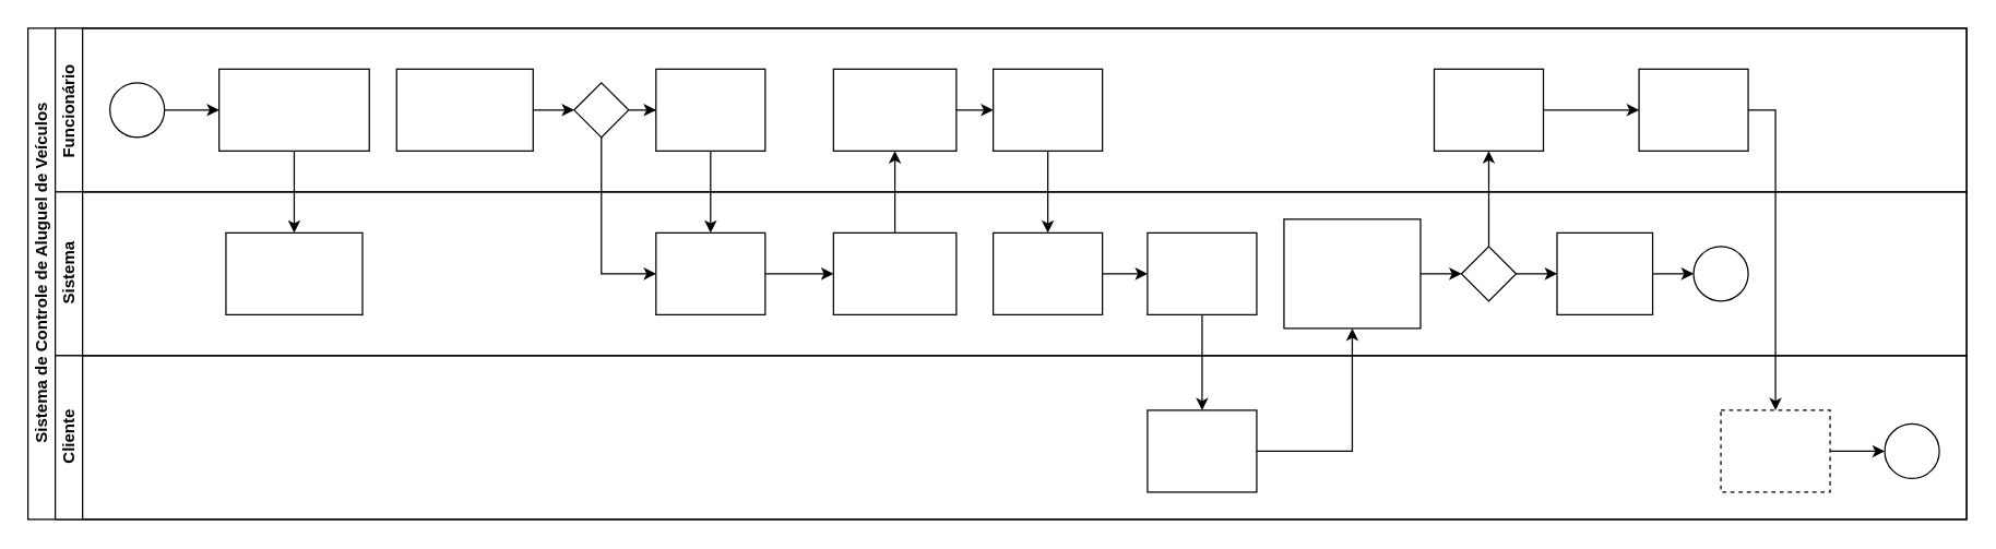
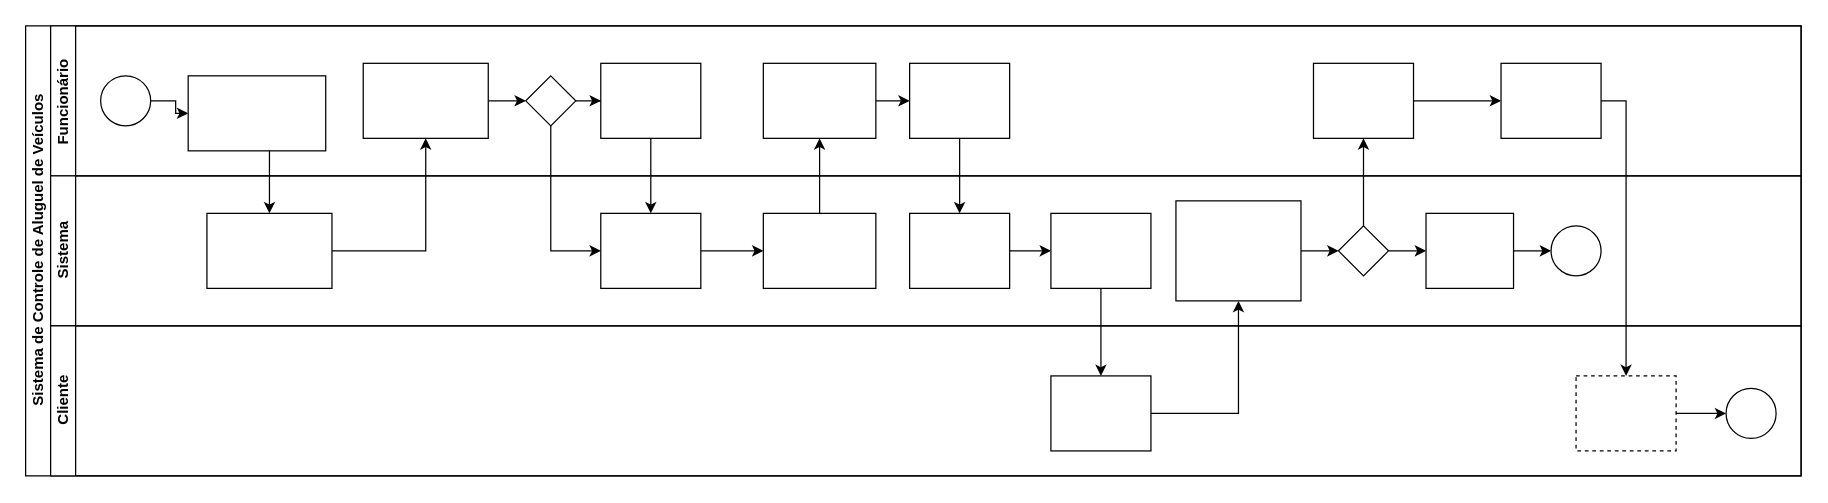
  <mxCell id="0" />
  <mxCell id="1" parent="0" />
  <mxCell id="2" value="Sistema de Controle de Aluguel de Veículos" style="swimlane;html=1;childLayout=stackLayout;resizeParent=1;resizeParentMax=0;horizontal=0;startSize=20;horizontalStack=0;" parent="1" vertex="1"><mxGeometry x="20" y="20" width="1420" height="360" as="geometry" /></mxCell>
  <mxCell id="3" value="Funcionário&amp;nbsp;" style="swimlane;html=1;startSize=20;horizontal=0;" parent="2" vertex="1"><mxGeometry x="20" width="1400" height="120" as="geometry" /></mxCell>
  <mxCell id="4" value="" style="edgeStyle=orthogonalEdgeStyle;rounded=0;orthogonalLoop=1;jettySize=auto;html=1;" parent="3" source="5" target="6" edge="1"><mxGeometry relative="1" as="geometry" /></mxCell>
  <mxCell id="5" value="" style="ellipse;whiteSpace=wrap;html=1;" parent="3" vertex="1"><mxGeometry x="40" y="40" width="40" height="40" as="geometry" /></mxCell>
- <mxCell id="6" value="&lt;font color=&quot;#ffffff&quot;&gt;Selecionar a opção de Locação de Veículos&lt;/font&gt;" style="rounded=0;whiteSpace=wrap;html=1;fontFamily=Helvetica;fontSize=12;fontColor=#000000;align=center;" parent="3" vertex="1"><mxGeometry x="120" y="30" width="110" height="60" as="geometry" /></mxCell>
+ <mxCell id="6" value="&lt;font color=&quot;#ffffff&quot;&gt;Selecionar a opção de Locação de Veículos&lt;/font&gt;" style="rounded=0;whiteSpace=wrap;html=1;fontFamily=Helvetica;fontSize=12;fontColor=#000000;align=center;" parent="3" vertex="1"><mxGeometry x="110" y="40" width="110" height="60" as="geometry" /></mxCell>
  <mxCell id="7" value="" style="edgeStyle=orthogonalEdgeStyle;rounded=0;orthogonalLoop=1;jettySize=auto;html=1;" edge="1" parent="3" source="8" target="10"><mxGeometry relative="1" as="geometry" /></mxCell>
  <mxCell id="8" value="&lt;font color=&quot;#ffffff&quot;&gt;Localizar o cliente desejado&lt;/font&gt;" style="whiteSpace=wrap;html=1;fontColor=#000000;rounded=0;" vertex="1" parent="3"><mxGeometry x="250" y="30" width="100" height="60" as="geometry" /></mxCell>
  <mxCell id="9" value="" style="edgeStyle=orthogonalEdgeStyle;rounded=0;orthogonalLoop=1;jettySize=auto;html=1;" edge="1" parent="3" source="10" target="11"><mxGeometry relative="1" as="geometry" /></mxCell>
  <mxCell id="10" value="" style="rhombus;whiteSpace=wrap;html=1;fontColor=#000000;rounded=0;" vertex="1" parent="3"><mxGeometry x="380" y="40" width="40" height="40" as="geometry" /></mxCell>
  <mxCell id="11" value="&lt;font color=&quot;#ffffff&quot;&gt;Cadastrar o Cliente&lt;/font&gt;" style="whiteSpace=wrap;html=1;fontColor=#000000;rounded=0;" vertex="1" parent="3"><mxGeometry x="440" y="30" width="80" height="60" as="geometry" /></mxCell>
  <mxCell id="12" value="" style="edgeStyle=orthogonalEdgeStyle;rounded=0;orthogonalLoop=1;jettySize=auto;html=1;" edge="1" parent="3" source="13" target="14"><mxGeometry relative="1" as="geometry" /></mxCell>
  <mxCell id="13" value="&lt;font color=&quot;#ffffff&quot;&gt;Selecionar veículo&lt;/font&gt;" style="whiteSpace=wrap;html=1;fontColor=#000000;rounded=0;" vertex="1" parent="3"><mxGeometry x="570" y="30" width="90" height="60" as="geometry" /></mxCell>
  <mxCell id="14" value="&lt;font color=&quot;#ffffff&quot;&gt;Selecionar dados da locação&lt;/font&gt;" style="whiteSpace=wrap;html=1;fontColor=#000000;rounded=0;" vertex="1" parent="3"><mxGeometry x="687" y="30" width="80" height="60" as="geometry" /></mxCell>
  <mxCell id="15" value="" style="edgeStyle=orthogonalEdgeStyle;rounded=0;orthogonalLoop=1;jettySize=auto;html=1;" edge="1" parent="3" source="16" target="17"><mxGeometry relative="1" as="geometry" /></mxCell>
  <mxCell id="16" value="&lt;font color=&quot;#ffffff&quot;&gt;Registrar locação&lt;/font&gt;" style="whiteSpace=wrap;html=1;fontColor=#000000;rounded=0;" vertex="1" parent="3"><mxGeometry x="1010" y="30" width="80" height="60" as="geometry" /></mxCell>
  <mxCell id="17" value="&lt;font color=&quot;#ffffff&quot;&gt;Liberar veículo&lt;/font&gt;" style="whiteSpace=wrap;html=1;fontColor=#000000;rounded=0;" vertex="1" parent="3"><mxGeometry x="1160" y="30" width="80" height="60" as="geometry" /></mxCell>
  <mxCell id="18" value="Sistema" style="swimlane;html=1;startSize=20;horizontal=0;" parent="2" vertex="1"><mxGeometry x="20" y="120" width="1400" height="120" as="geometry" /></mxCell>
  <mxCell id="19" value="&lt;font color=&quot;#ffffff&quot;&gt;Carregar clientes registrados&lt;/font&gt;" style="whiteSpace=wrap;html=1;fontColor=#000000;rounded=0;" vertex="1" parent="18"><mxGeometry x="125" y="30" width="100" height="60" as="geometry" /></mxCell>
  <mxCell id="20" value="" style="edgeStyle=orthogonalEdgeStyle;rounded=0;orthogonalLoop=1;jettySize=auto;html=1;" edge="1" parent="18" source="21" target="22"><mxGeometry relative="1" as="geometry" /></mxCell>
  <mxCell id="21" value="&lt;font color=&quot;#ffffff&quot;&gt;Verificar veículos disponíveis&lt;/font&gt;" style="whiteSpace=wrap;html=1;fontColor=#000000;rounded=0;" vertex="1" parent="18"><mxGeometry x="440" y="30" width="80" height="60" as="geometry" /></mxCell>
  <mxCell id="22" value="&lt;font color=&quot;#ffffff&quot;&gt;Listar veículos disponíveis&lt;/font&gt;" style="whiteSpace=wrap;html=1;fontColor=#000000;rounded=0;" vertex="1" parent="18"><mxGeometry x="570" y="30" width="90" height="60" as="geometry" /></mxCell>
  <mxCell id="23" value="" style="edgeStyle=orthogonalEdgeStyle;rounded=0;orthogonalLoop=1;jettySize=auto;html=1;" edge="1" parent="18" source="24" target="25"><mxGeometry relative="1" as="geometry" /></mxCell>
  <mxCell id="24" value="&lt;font color=&quot;#ffffff&quot;&gt;Calcular valor total e caução&lt;/font&gt;" style="whiteSpace=wrap;html=1;fontColor=#000000;rounded=0;" vertex="1" parent="18"><mxGeometry x="687" y="30" width="80" height="60" as="geometry" /></mxCell>
  <mxCell id="25" value="&lt;font color=&quot;#ffffff&quot;&gt;Informar valores ao cliente&lt;/font&gt;" style="whiteSpace=wrap;html=1;fontColor=#000000;rounded=0;" vertex="1" parent="18"><mxGeometry x="800" y="30" width="80" height="60" as="geometry" /></mxCell>
  <mxCell id="26" value="" style="edgeStyle=orthogonalEdgeStyle;rounded=0;orthogonalLoop=1;jettySize=auto;html=1;" edge="1" parent="18" source="27" target="29"><mxGeometry relative="1" as="geometry" /></mxCell>
  <mxCell id="27" value="&lt;font color=&quot;#ffffff&quot;&gt;Verificar se o pagamento foi efetuado corretamente&lt;/font&gt;" style="whiteSpace=wrap;html=1;fontColor=#000000;rounded=0;" vertex="1" parent="18"><mxGeometry x="900" y="20" width="100" height="80" as="geometry" /></mxCell>
  <mxCell id="28" value="" style="edgeStyle=orthogonalEdgeStyle;rounded=0;orthogonalLoop=1;jettySize=auto;html=1;" edge="1" parent="18" source="29" target="31"><mxGeometry relative="1" as="geometry" /></mxCell>
  <mxCell id="29" value="" style="rhombus;whiteSpace=wrap;html=1;fontColor=#000000;rounded=0;" vertex="1" parent="18"><mxGeometry x="1030" y="40" width="40" height="40" as="geometry" /></mxCell>
  <mxCell id="30" value="" style="edgeStyle=orthogonalEdgeStyle;rounded=0;orthogonalLoop=1;jettySize=auto;html=1;" edge="1" parent="18" source="31" target="32"><mxGeometry relative="1" as="geometry" /></mxCell>
  <mxCell id="31" value="&lt;font color=&quot;#ffffff&quot;&gt;Cancelar locação&lt;/font&gt;" style="whiteSpace=wrap;html=1;fontColor=#000000;rounded=0;" vertex="1" parent="18"><mxGeometry x="1100" y="30" width="70" height="60" as="geometry" /></mxCell>
  <mxCell id="32" value="" style="ellipse;whiteSpace=wrap;html=1;fontColor=#000000;rounded=0;" vertex="1" parent="18"><mxGeometry x="1200" y="40" width="40" height="40" as="geometry" /></mxCell>
  <mxCell id="33" value="Cliente" style="swimlane;html=1;startSize=20;horizontal=0;" parent="2" vertex="1"><mxGeometry x="20" y="240" width="1400" height="120" as="geometry" /></mxCell>
  <mxCell id="34" value="&lt;font color=&quot;#ffffff&quot;&gt;Efetuar pagamento&lt;/font&gt;" style="whiteSpace=wrap;html=1;fontColor=#000000;rounded=0;" vertex="1" parent="33"><mxGeometry x="800" y="40" width="80" height="60" as="geometry" /></mxCell>
  <mxCell id="35" value="" style="edgeStyle=orthogonalEdgeStyle;rounded=0;orthogonalLoop=1;jettySize=auto;html=1;" edge="1" parent="33" source="36" target="37"><mxGeometry relative="1" as="geometry" /></mxCell>
  <mxCell id="36" value="&lt;font color=&quot;#ffffff&quot;&gt;Receber veículo&lt;/font&gt;" style="whiteSpace=wrap;html=1;fontColor=#000000;rounded=0;dashed=1;" vertex="1" parent="33"><mxGeometry x="1220" y="40" width="80" height="60" as="geometry" /></mxCell>
  <mxCell id="37" value="" style="ellipse;whiteSpace=wrap;html=1;fontColor=#000000;rounded=0;" vertex="1" parent="33"><mxGeometry x="1340" y="50" width="40" height="40" as="geometry" /></mxCell>
  <mxCell id="38" value="" style="edgeStyle=orthogonalEdgeStyle;rounded=0;orthogonalLoop=1;jettySize=auto;html=1;" edge="1" parent="2" source="6" target="19"><mxGeometry relative="1" as="geometry"><Array as="points"><mxPoint x="195" y="130" /><mxPoint x="195" y="130" /></Array></mxGeometry></mxCell>
+ <mxCell id="39" value="" style="edgeStyle=orthogonalEdgeStyle;rounded=0;orthogonalLoop=1;jettySize=auto;html=1;" edge="1" parent="2" source="19" target="8"><mxGeometry relative="1" as="geometry" /></mxCell>
  <mxCell id="40" value="" style="edgeStyle=orthogonalEdgeStyle;rounded=0;orthogonalLoop=1;jettySize=auto;html=1;" edge="1" parent="2" source="11" target="21"><mxGeometry relative="1" as="geometry"><Array as="points"><mxPoint x="500" y="110" /><mxPoint x="500" y="110" /></Array></mxGeometry></mxCell>
  <mxCell id="41" value="" style="edgeStyle=orthogonalEdgeStyle;rounded=0;orthogonalLoop=1;jettySize=auto;html=1;" edge="1" parent="2" source="10" target="21"><mxGeometry relative="1" as="geometry"><Array as="points"><mxPoint x="420" y="180" /></Array></mxGeometry></mxCell>
  <mxCell id="42" value="" style="edgeStyle=orthogonalEdgeStyle;rounded=0;orthogonalLoop=1;jettySize=auto;html=1;" edge="1" parent="2" source="22" target="13"><mxGeometry relative="1" as="geometry" /></mxCell>
  <mxCell id="43" value="" style="edgeStyle=orthogonalEdgeStyle;rounded=0;orthogonalLoop=1;jettySize=auto;html=1;" edge="1" parent="2" source="14" target="24"><mxGeometry relative="1" as="geometry" /></mxCell>
  <mxCell id="44" value="" style="edgeStyle=orthogonalEdgeStyle;rounded=0;orthogonalLoop=1;jettySize=auto;html=1;" edge="1" parent="2" source="25" target="34"><mxGeometry relative="1" as="geometry" /></mxCell>
  <mxCell id="45" value="" style="edgeStyle=orthogonalEdgeStyle;rounded=0;orthogonalLoop=1;jettySize=auto;html=1;" edge="1" parent="2" source="34" target="27"><mxGeometry relative="1" as="geometry" /></mxCell>
  <mxCell id="46" value="" style="edgeStyle=orthogonalEdgeStyle;rounded=0;orthogonalLoop=1;jettySize=auto;html=1;" edge="1" parent="2" source="29" target="16"><mxGeometry relative="1" as="geometry" /></mxCell>
  <mxCell id="47" value="" style="edgeStyle=orthogonalEdgeStyle;rounded=0;orthogonalLoop=1;jettySize=auto;html=1;" edge="1" parent="2" source="17" target="36"><mxGeometry relative="1" as="geometry"><Array as="points"><mxPoint x="1280" y="60" /></Array></mxGeometry></mxCell>
